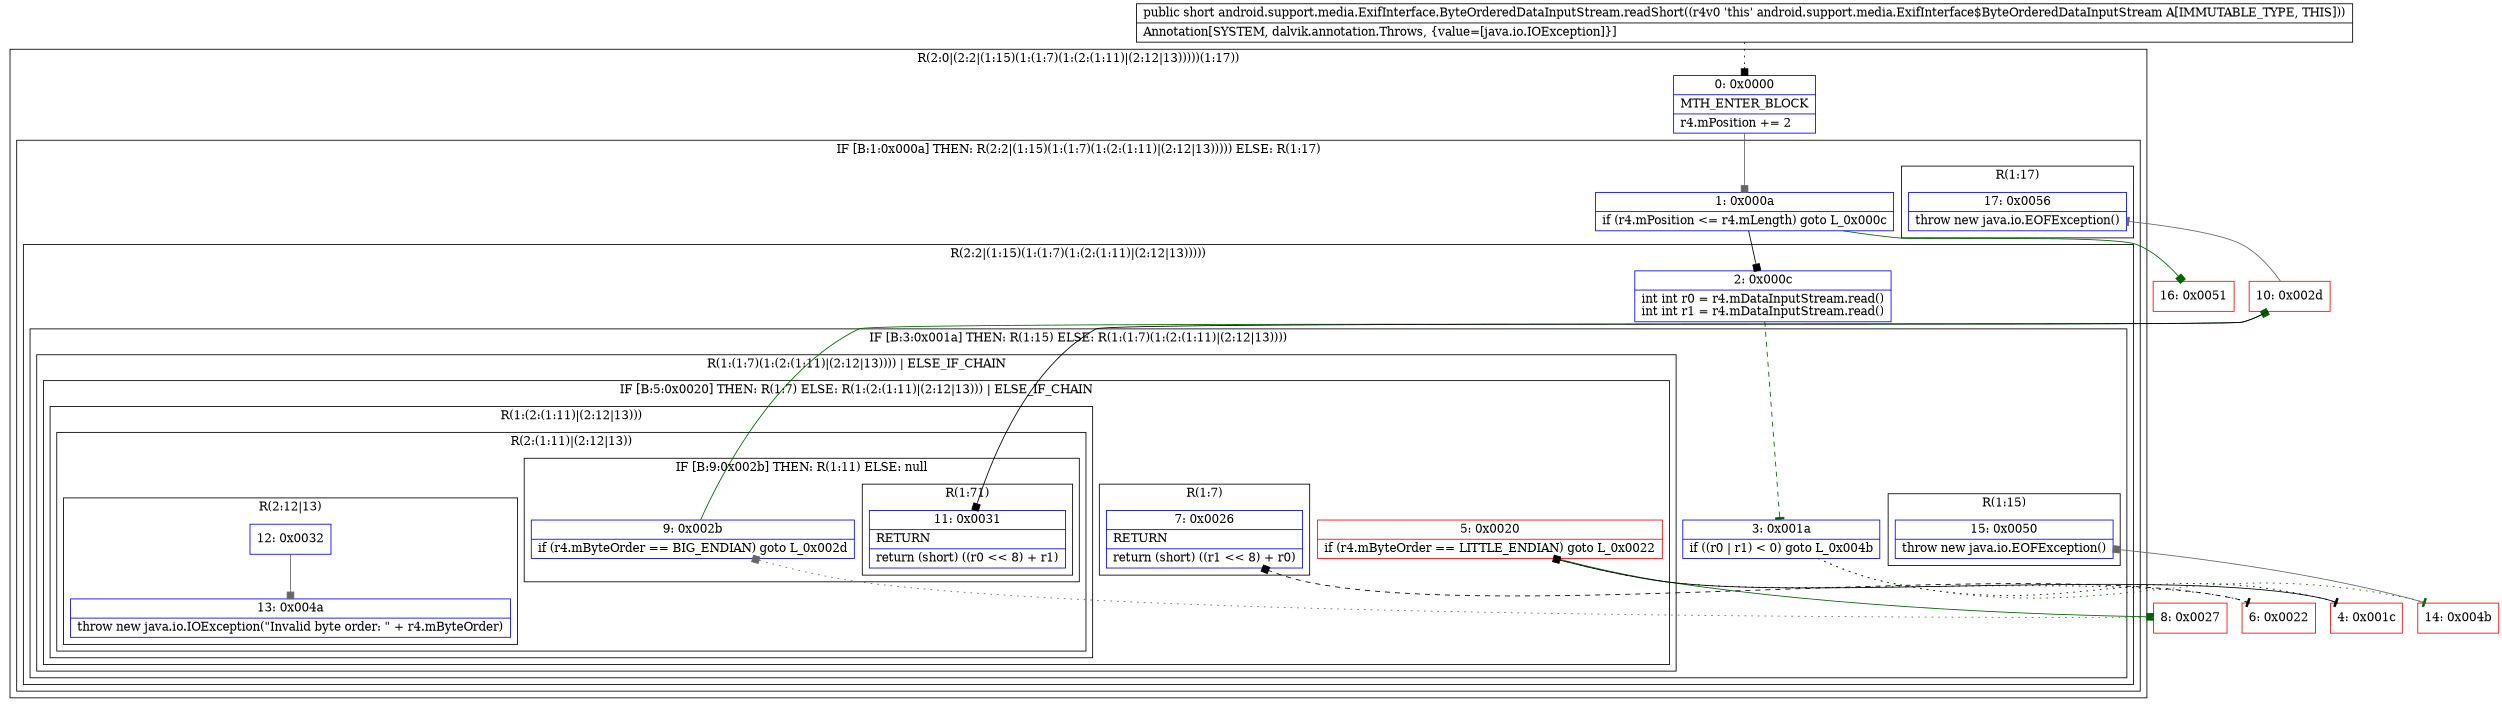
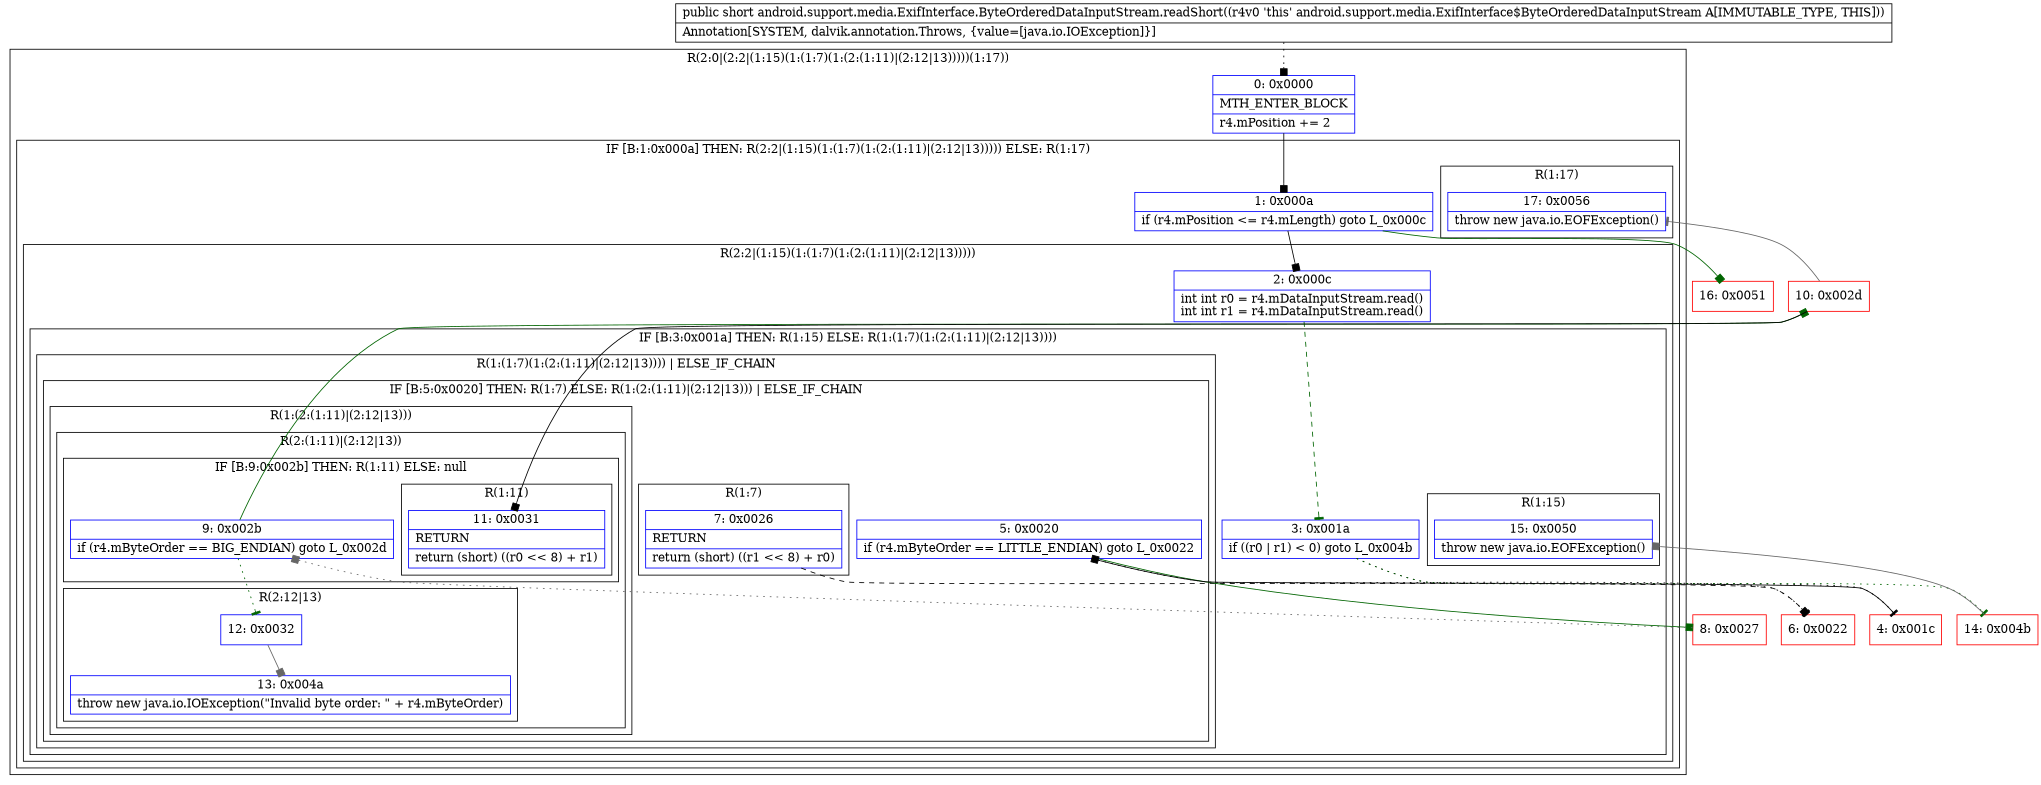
  digraph {
    node [color=blue shape=record]
    edge [arrowhead=box color=black style=solid]
    n1 [label="{15\:\ 0x0050|throw new java.io.EOFException()\l}"]
    n2 [label="{7\:\ 0x0026|RETURN\l|return (short) ((r1 \<\< 8) + r0)\l}"]
    n3 [label="{11\:\ 0x0031|RETURN\l|return (short) ((r0 \<\< 8) + r1)\l}"]
    n4 [label="{9\:\ 0x002b|if (r4.mByteOrder == BIG_ENDIAN) goto L_0x002d\l}"]
    n5 [label="{12\:\ 0x0032}"]
    n6 [label="{13\:\ 0x004a|throw new java.io.IOException(\"Invalid byte order: \" + r4.mByteOrder)\l}"]
-   n7 [color=red label="{5\:\ 0x0020|if (r4.mByteOrder == LITTLE_ENDIAN) goto L_0x0022\l}"]
+   n7 [label="{5\:\ 0x0020|if (r4.mByteOrder == LITTLE_ENDIAN) goto L_0x0022\l}"]
    n8 [label="{3\:\ 0x001a|if ((r0 \| r1) \< 0) goto L_0x004b\l}"]
    n9 [label="{2\:\ 0x000c|int int r0 = r4.mDataInputStream.read()\lint int r1 = r4.mDataInputStream.read()\l}"]
    n10 [label="{17\:\ 0x0056|throw new java.io.EOFException()\l}"]
    n11 [label="{1\:\ 0x000a|if (r4.mPosition \<= r4.mLength) goto L_0x000c\l}"]
    n12 [label="{0\:\ 0x0000|MTH_ENTER_BLOCK\l|r4.mPosition += 2\l}"]
    n13 [color=red label="{10\:\ 0x002d}"]
    n14 [color=red label="{6\:\ 0x0022}"]
    n15 [color=red label="{8\:\ 0x0027}"]
    n16 [color=red label="{4\:\ 0x001c}"]
    n17 [color=red label="{14\:\ 0x004b}"]
    n18 [color=red label="{16\:\ 0x0051}"]
    n19 [label="{public short android.support.media.ExifInterface.ByteOrderedDataInputStream.readShort((r4v0 'this' android.support.media.ExifInterface$ByteOrderedDataInputStream A[IMMUTABLE_TYPE, THIS]))  | Annotation[SYSTEM, dalvik.annotation.Throws, \{value=[java.io.IOException]\}]\l}" color=""]
    subgraph cluster_1 {
      label="R(2:0|(2:2|(1:15)(1:(1:7)(1:(2:(1:11)|(2:12|13)))))(1:17))"
      n12
      subgraph cluster_2 {
        label="IF [B:1:0x000a] THEN: R(2:2|(1:15)(1:(1:7)(1:(2:(1:11)|(2:12|13))))) ELSE: R(1:17)"
        n11
        subgraph cluster_3 {
          label="R(2:2|(1:15)(1:(1:7)(1:(2:(1:11)|(2:12|13)))))"
          n9
          subgraph cluster_4 {
            label="IF [B:3:0x001a] THEN: R(1:15) ELSE: R(1:(1:7)(1:(2:(1:11)|(2:12|13))))"
            n8
            subgraph cluster_5 {
              label="R(1:15)"
              n1
            }
            subgraph cluster_6 {
              label="R(1:(1:7)(1:(2:(1:11)|(2:12|13)))) | ELSE_IF_CHAIN\l"
              subgraph cluster_7 {
                label="IF [B:5:0x0020] THEN: R(1:7) ELSE: R(1:(2:(1:11)|(2:12|13))) | ELSE_IF_CHAIN\l"
                n7
                subgraph cluster_8 {
                  label="R(1:7)"
                  n2
                }
                subgraph cluster_9 {
                  label="R(1:(2:(1:11)|(2:12|13)))"
                  subgraph cluster_10 {
                    label="R(2:(1:11)|(2:12|13))"
                    subgraph cluster_11 {
                      label="IF [B:9:0x002b] THEN: R(1:11) ELSE: null"
                      n4
                      subgraph cluster_12 {
-                       label="R(1:71)"
+                       label="R(1:11)"
                        n3
                      }
                    }
                    subgraph cluster_13 {
                      label="R(2:12|13)"
                      n5
                      n6
                    }
                  }
                }
              }
            }
          }
        }
        subgraph cluster_14 {
          label="R(1:17)"
          n10
        }
      }
    }
+   n4 -> n5 [arrowhead=tee color=darkgreen style=dotted]
    n4 -> n13 [color=darkgreen]
    n5 -> n6 [color=gray40]
    n7 -> n14 [arrowhead=tee style=dotted]
    n7 -> n15 [color=darkgreen]
    n8 -> n16 [arrowhead=tee style=dotted]
    n8 -> n17 [arrowhead=tee color=darkgreen style=dotted]
    n9 -> n8 [arrowhead=tee color=darkgreen style=dashed]
    n11 -> n9
    n11 -> n18 [color=darkgreen]
-   n12 -> n11 [color=gray40]
+   n12 -> n11
    n13 -> n3
    n13 -> n10 [arrowhead=tee color=gray40]
-   n14 -> n2 [style=dashed]
+   n2 -> n14 [style=dashed]
    n15 -> n4 [color=gray40 style=dotted]
    n16 -> n7
    n17 -> n1 [color=gray40]
    n19 -> n12 [style=dotted]
  }
